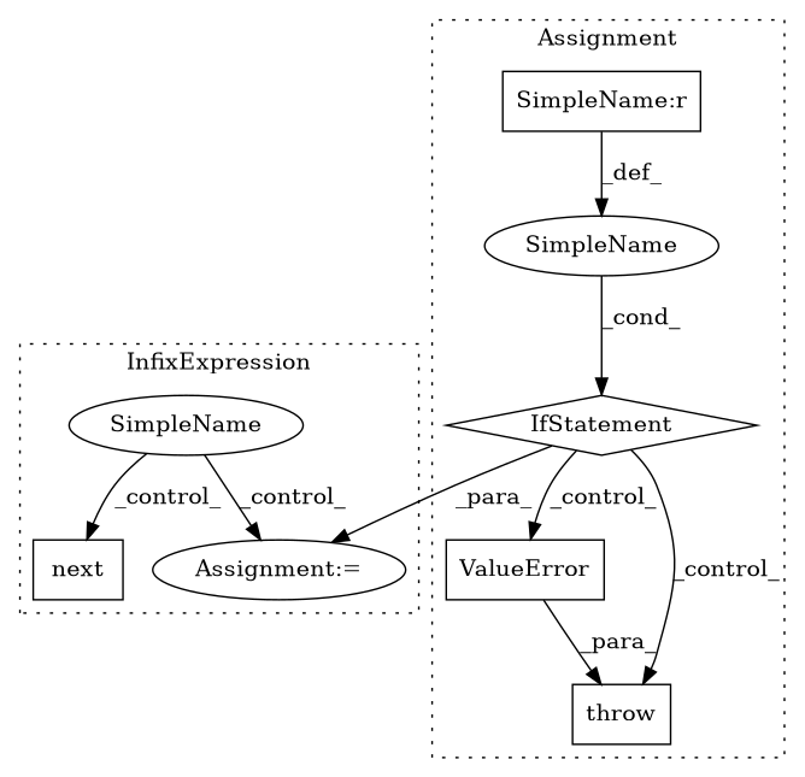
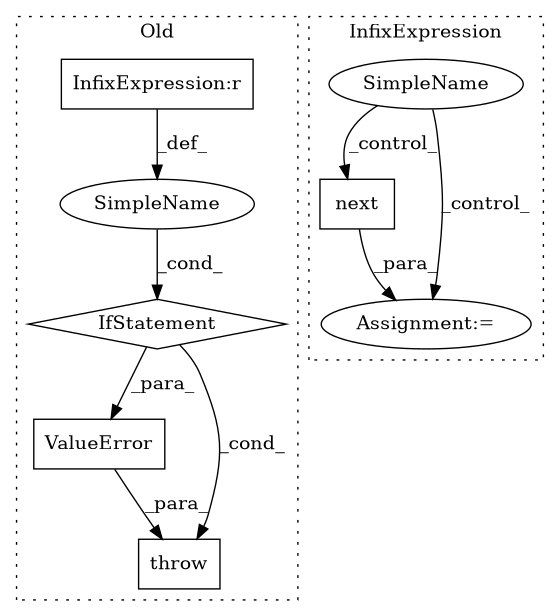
  digraph {
    node [a=32 shape=box]
    n1 [l="11,1" label=ValueError s="13512,13557"]
    n2 [a=25 l="4,2" label=IfStatement s="13282,13341" shape=diamond]
    n3 [a=42 label=SimpleName shape=ellipse]
    n4 [a=53 l=6 label=throw s=13506]
-   n5 [a=27 l=4 label="SimpleName:r" s=13295]
+   n5 [a=27 l=4 label="InfixExpression:r" s=13295]
    n6 [l="18,-3" label=next s="11267,11420"]
    n7 [a=7 l=1 label="Assignment:=" s=11266 shape=ellipse]
    n8 [a=42 label=SimpleName shape=ellipse]
    subgraph cluster_1 {
-     label=Assignment
+     label=Old
      style=dotted
      n1
      n2
      n3
      n4
      n5
    }
    subgraph cluster_2 {
      label=InfixExpression
      style=dotted
      n6
      n7
      n8
    }
    n1 -> n4 [label=_para_]
-   n2 -> n1 [label=_control_]
-   n2 -> n4 [label=_control_]
+   n2 -> n1 [label=_para_]
+   n2 -> n4 [label=_cond_]
    n3 -> n2 [label=_cond_]
    n5 -> n3 [label=_def_]
-   n2 -> n7 [label=_para_]
+   n6 -> n7 [label=_para_]
    n8 -> n6 [label=_control_]
    n8 -> n7 [label=_control_]
  }
